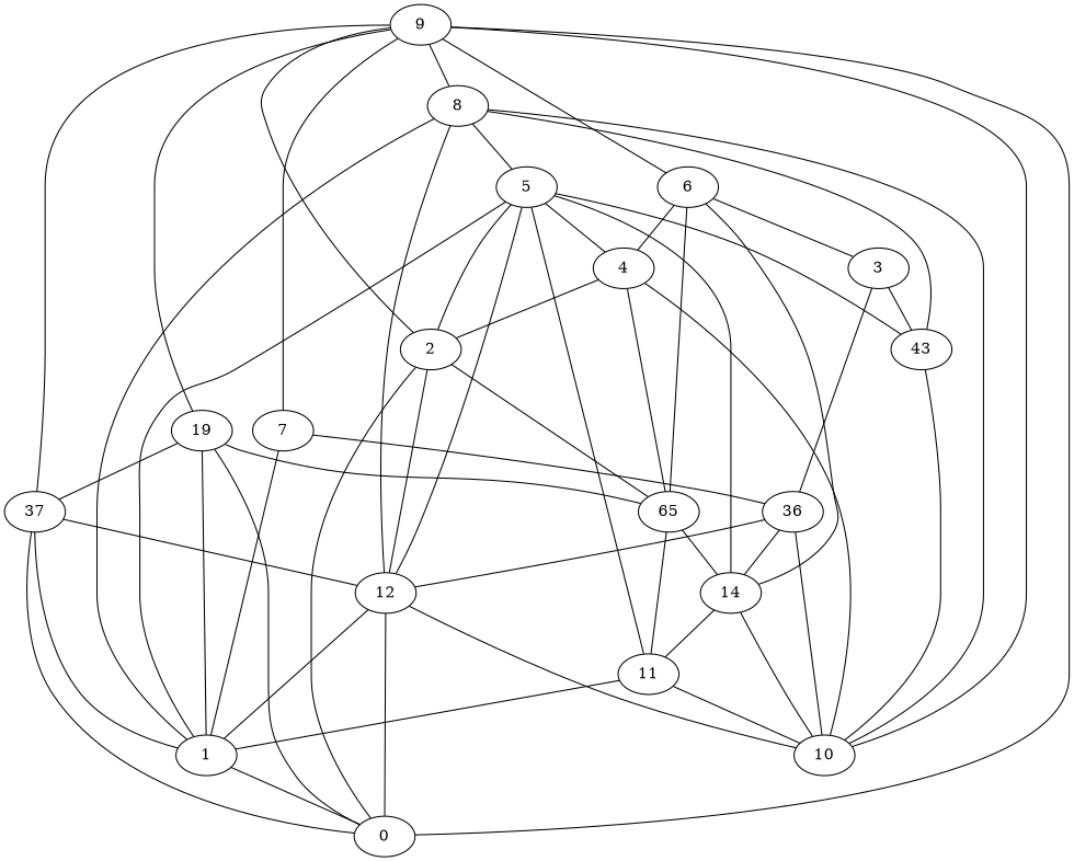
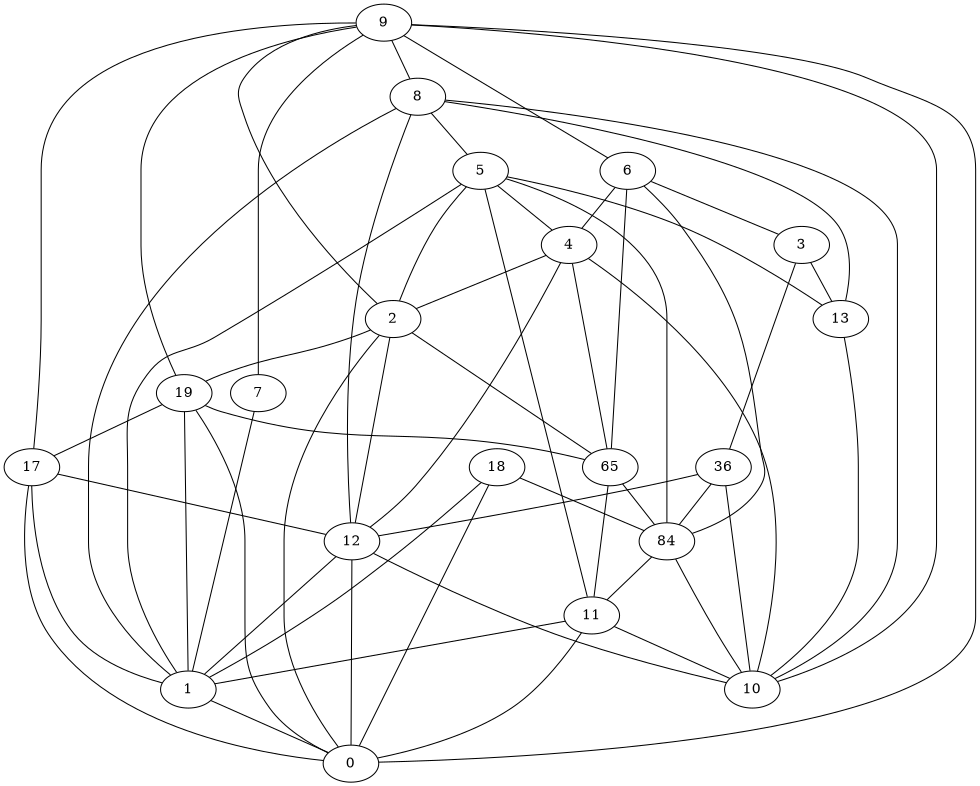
  digraph {
    edge [color=black dir=none]
    5
    2
    4
-   13 [label=43]
-   14
+   13
+   14 [label=84]
    1
    11
    n8 [label=65]
    12
    0
    19
    10
    n13 [label=36]
    3
-   17 [label=37]
+   17
    9
    6
    7
    8
+   18
    subgraph sub_1 {
      5
      2
      4
      13
      14
      1
      11
      n8
      12
      0
      19
      10
      n13
      3
      17
      9
      6
      7
      8
+     18
    }
    5 -> 2
    5 -> 4
    5 -> 13
    5 -> 14
    5 -> 1
    5 -> 11
    2 -> n8
    2 -> 12
    2 -> 0
+   2 -> 19
    4 -> 2
    4 -> n8
-   5 -> 12
+   4 -> 12
    4 -> 10
    13 -> 10
    14 -> 11
    14 -> 10
    1 -> 0
    11 -> 1
+   11 -> 0
    11 -> 10
    n8 -> 14
    n8 -> 11
    12 -> 1
    12 -> 0
    12 -> 10
    19 -> 1
    19 -> n8
    19 -> 0
    19 -> 17
    n13 -> 14
    n13 -> 12
    n13 -> 10
    3 -> 13
    3 -> n13
    17 -> 1
    17 -> 12
    17 -> 0
    9 -> 2
    9 -> 0
    9 -> 19
    9 -> 10
    9 -> 17
    9 -> 6
    9 -> 7
    9 -> 8
    6 -> 4
    6 -> 14
    6 -> n8
    6 -> 3
    7 -> 1
-   7 -> n13
    8 -> 5
    8 -> 13
    8 -> 1
    8 -> 12
    8 -> 10
+   18 -> 14
+   18 -> 1
+   18 -> 0
  }
